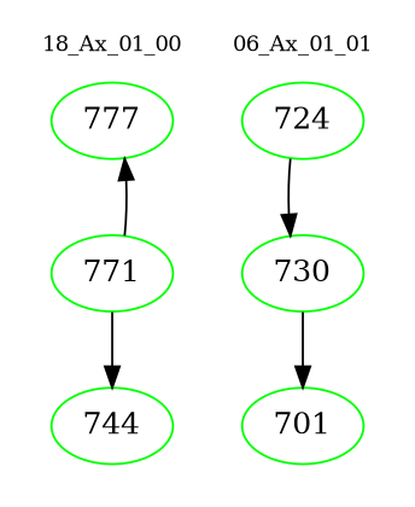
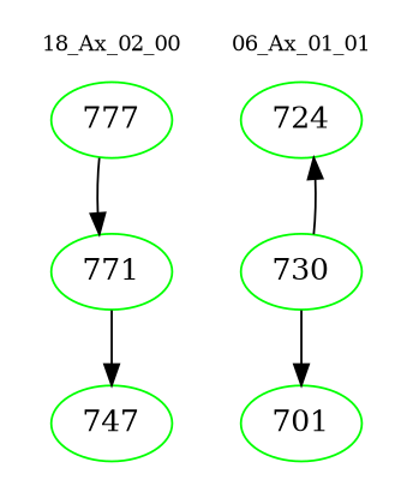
  digraph {
    node [color=green]
    edge [color=black]
    n1 [label=777]
    n2 [label=771]
-   n3 [label=744]
+   n3 [label=747]
    n4 [label=724]
    n5 [label=730]
    n6 [label=701]
    subgraph cluster_1 {
      color=white
      fontsize=10
-     label="18_Ax_01_00"
+     label="18_Ax_02_00"
      n1
      n2
      n3
    }
    subgraph cluster_2 {
      color=white
      fontsize=10
      label="06_Ax_01_01"
      n4
      n5
      n6
    }
-   n2 -> n1
+   n1 -> n2
    n2 -> n3
-   n4 -> n5
+   n5 -> n4
    n5 -> n6
  }
